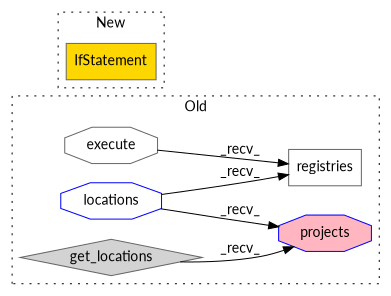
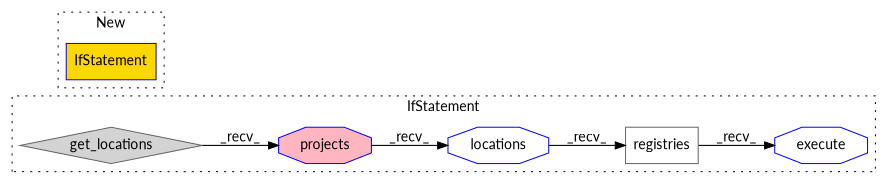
  digraph {
    fontname=Lato
    rankdir=LR
    node [a=32 color=blue fillcolor=white fontname=Lato shape=octagon style=filled]
    edge [fontname=Lato]
    n1 [fillcolor=lightpink l=10 label=projects s=9449]
-   n2 [color=gray40 l=9 label=execute s=9548]
+   n2 [l=9 label=execute s=9548]
    n3 [color=gray40 fillcolor=lightgrey l="11,1" label=get_locations s="9204,9235" shape=diamond]
    n4 [color=gray40 l=12 label=registries s=9472 shape=box]
    n5 [l=11 label=locations s=9460]
-   n6 [a=25 color=gray40 fillcolor=gold l="4,2" label=IfStatement s="9093,9134" shape=box]
+   n6 [a=25 fillcolor=gold l="4,2" label=IfStatement s="9093,9134" shape=box]
    subgraph cluster_1 {
-     label=Old
+     label=IfStatement
      style=dotted
      n1
      n2
      n3
      n4
      n5
    }
    subgraph cluster_2 {
      label=New
      style=dotted
      n6
    }
-   n5 -> n1 [label=_recv_]
+   n1 -> n5 [label=_recv_]
    n3 -> n1 [label=_recv_]
-   n2 -> n4 [label=_recv_]
+   n4 -> n2 [label=_recv_]
    n5 -> n4 [label=_recv_]
  }
